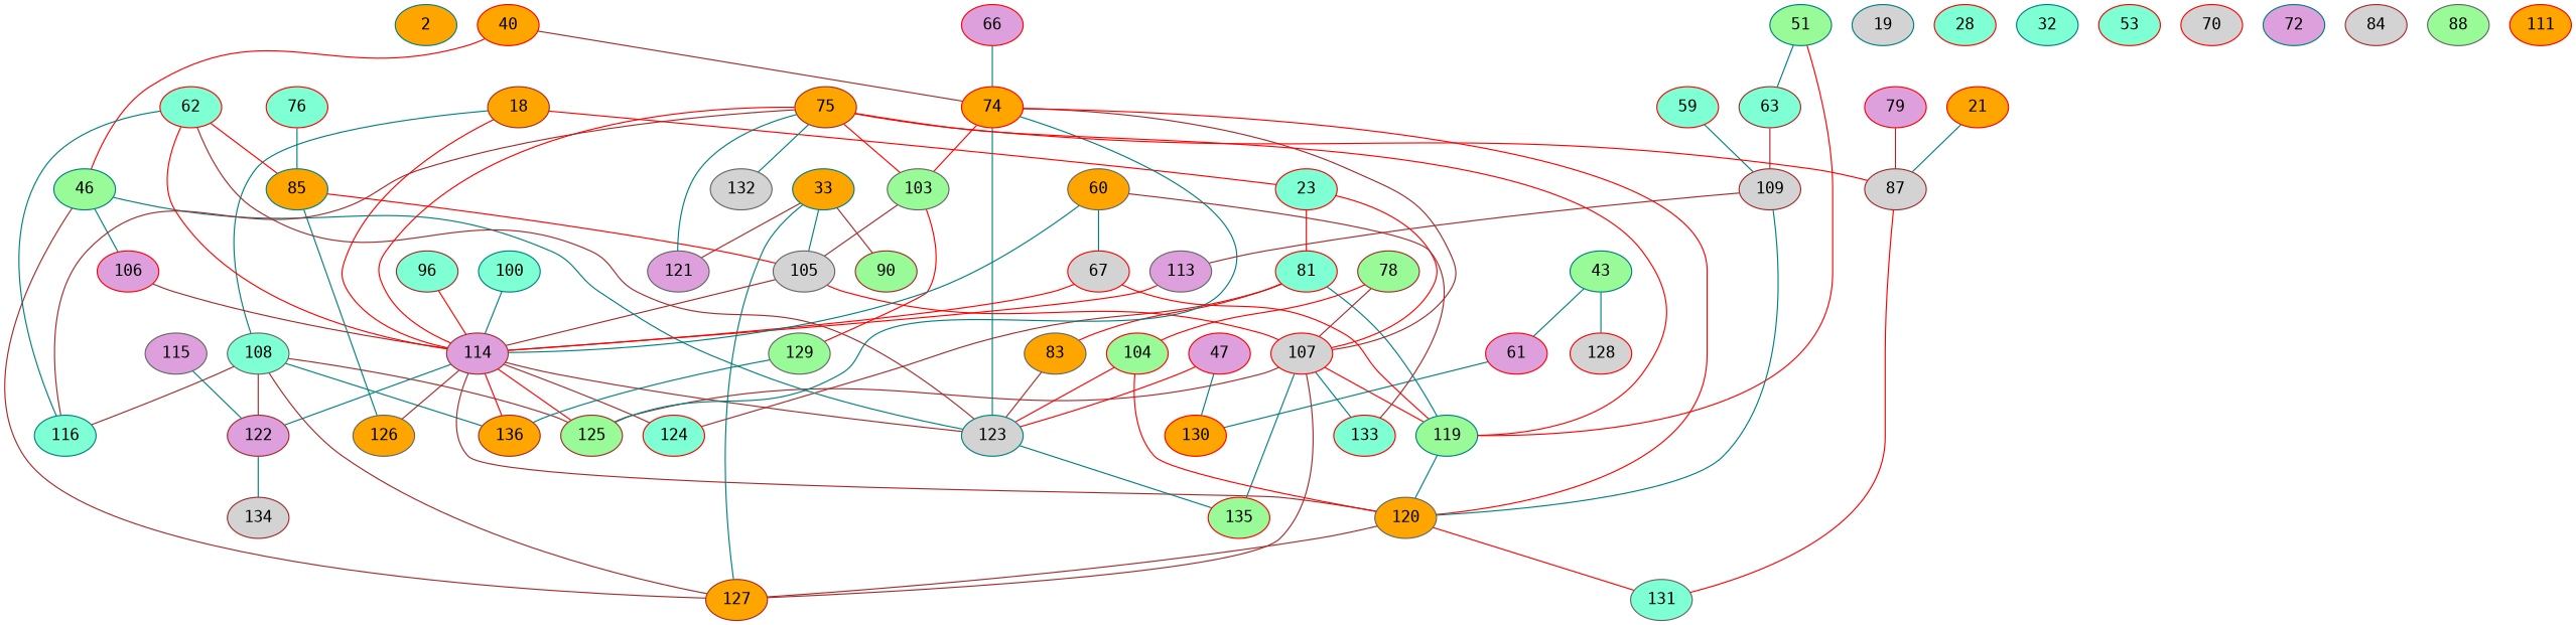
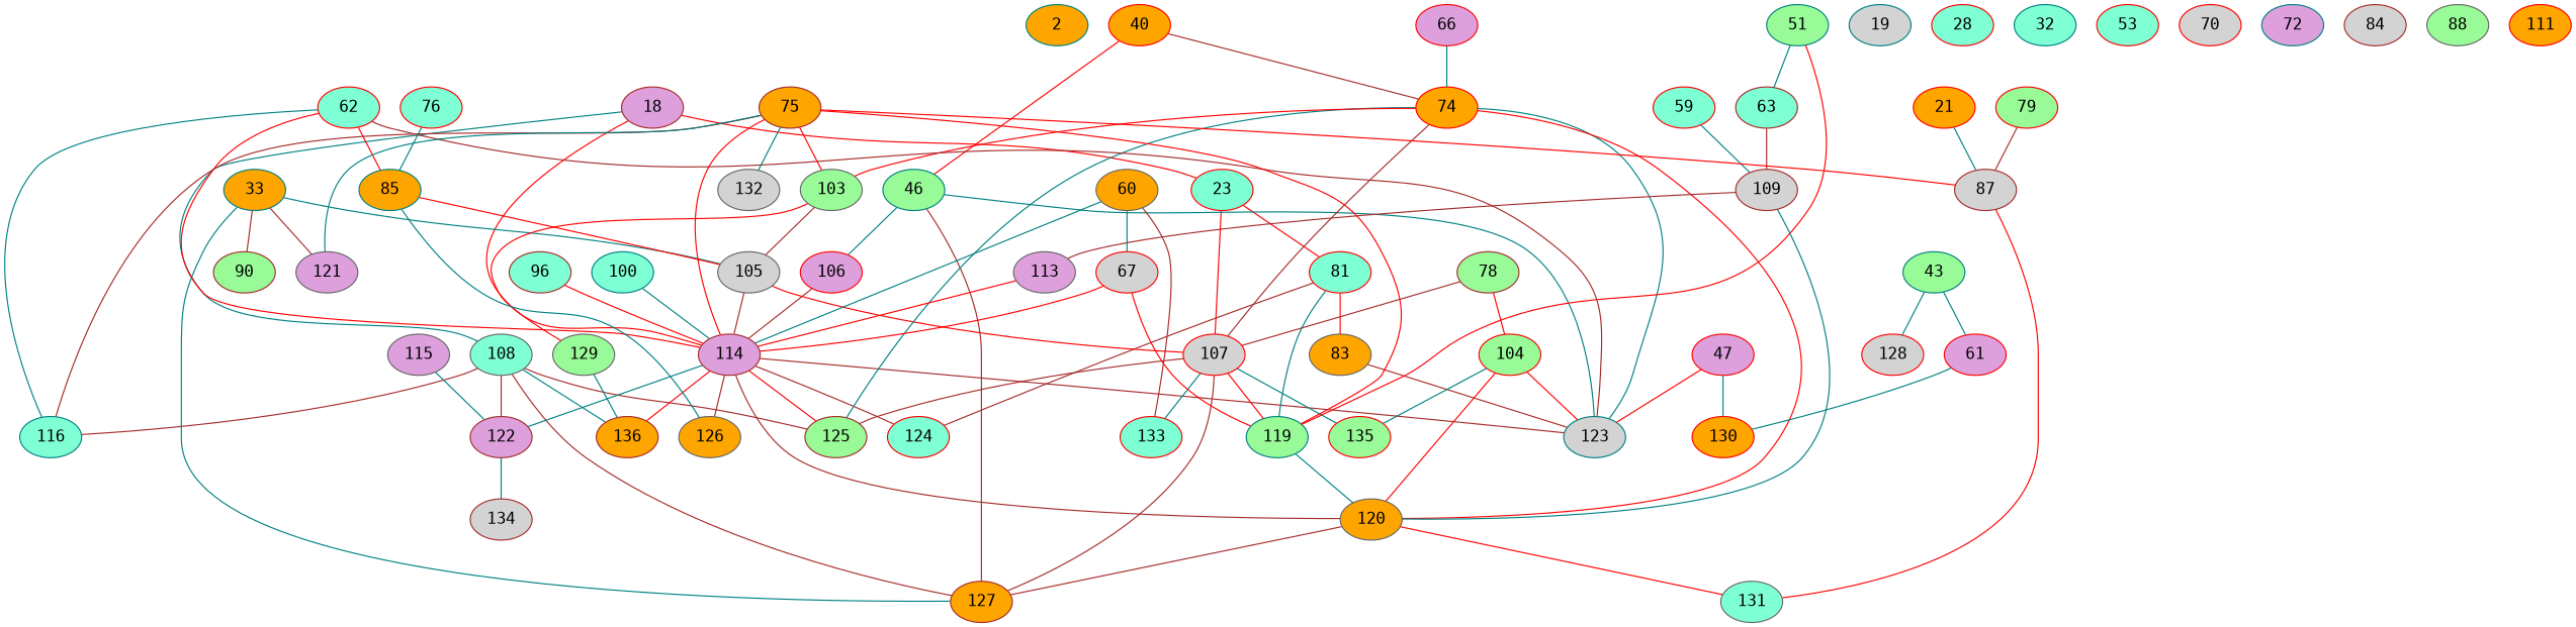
  graph {
    fontname="DejaVu Sans Mono"
    node [color=red fillcolor=orange fontname="DejaVu Sans Mono" style=filled]
    edge [color=teal fontname="DejaVu Sans Mono"]
    2 [color=teal]
-   18 [color=brown super="+5"]
+   18 [color=brown fillcolor=plum super="+5"]
    23 [fillcolor=aquamarine]
    108 [color=gray40 fillcolor=aquamarine super="+39"]
    114 [color=brown fillcolor=plum super="+4+94+95+110"]
    81 [fillcolor=aquamarine super="+6"]
    107 [fillcolor=lightgrey super="+71+20+91"]
    127 [color=brown super="+3+25+65+30"]
    116 [color=teal fillcolor=aquamarine super="+52+34"]
    125 [color=brown fillcolor=palegreen]
    122 [color=brown fillcolor=plum super="+82"]
    136 [color=brown super="+42+112"]
    123 [color=teal fillcolor=lightgrey super="+117"]
    120 [color=gray40 super="+73+89"]
    124 [fillcolor=aquamarine]
    126 [color=gray40 super="+38+118+92"]
    19 [color=teal fillcolor=lightgrey]
    87 [color=brown fillcolor=lightgrey]
    21
    131 [color=gray40 fillcolor=aquamarine]
    119 [color=teal fillcolor=palegreen super="+8+69"]
    83 [color=gray40]
    133 [fillcolor=aquamarine]
    135 [fillcolor=palegreen super="+55"]
    28 [fillcolor=aquamarine]
    32 [color=teal fillcolor=aquamarine]
    33 [color=teal]
    90 [color=brown fillcolor=palegreen]
    105 [color=gray40 fillcolor=lightgrey super="+22+48+27"]
    121 [color=gray40 fillcolor=plum]
    40 [super="+10"]
    46 [color=teal fillcolor=palegreen]
    74
    106 [fillcolor=plum]
    103 [color=gray40 fillcolor=palegreen super="+68+97+99"]
    43 [color=teal fillcolor=palegreen]
    61 [fillcolor=plum]
    128 [fillcolor=lightgrey]
    130
    47 [fillcolor=plum]
    51 [color=teal fillcolor=palegreen]
    63 [color=brown fillcolor=aquamarine]
    109 [color=brown fillcolor=lightgrey]
    53 [fillcolor=aquamarine]
    59 [fillcolor=aquamarine super="+11"]
    113 [color=gray40 fillcolor=plum]
    67 [fillcolor=lightgrey super="+44+41"]
    60 [color=gray40]
    62 [fillcolor=aquamarine super="+16"]
    85 [color=teal]
    66 [fillcolor=plum]
    70 [fillcolor=lightgrey]
    72 [color=teal fillcolor=plum]
    129 [color=gray40 fillcolor=palegreen]
    75 [color=brown super="+24+54"]
    132 [color=gray40 fillcolor=lightgrey]
    76 [fillcolor=aquamarine]
    78 [color=brown fillcolor=palegreen]
    104 [fillcolor=palegreen]
-   79 [fillcolor=plum]
+   79 [fillcolor=palegreen]
    84 [color=brown fillcolor=lightgrey]
    88 [color=gray40 fillcolor=palegreen]
    96 [color=brown fillcolor=aquamarine]
    100 [color=teal fillcolor=aquamarine]
    115 [color=gray40 fillcolor=plum super="+80"]
    134 [color=brown fillcolor=lightgrey]
    111
    18 -- 23 [color=red weight=2]
    18 -- 108
    18 -- 114 [color=red]
    23 -- 81 [color=red]
    23 -- 107 [color=red]
    108 -- 127 [color=brown]
    108 -- 116 [color=brown]
    108 -- 125 [color=brown weight=2]
    108 -- 122 [color=brown]
    108 -- 136
    114 -- 125 [color=red]
    114 -- 122 [weight=2]
    114 -- 136 [color=red weight=2]
    114 -- 123 [color=brown]
    114 -- 120 [color=brown weight=2]
    114 -- 124 [color=brown]
    114 -- 126 [color=brown]
    81 -- 124 [color=brown]
    81 -- 119
    81 -- 83 [color=red]
    107 -- 127 [color=brown]
    107 -- 125 [color=brown weight=2]
    107 -- 119 [color=red weight=3]
    107 -- 133
    107 -- 135 [weight=2]
    122 -- 134
    120 -- 127 [color=brown]
    120 -- 131 [color=red]
    87 -- 131 [color=red]
    21 -- 87
    119 -- 120
    83 -- 123 [color=brown]
    33 -- 127
    33 -- 90 [color=brown]
    33 -- 105
    33 -- 121 [color=brown]
    105 -- 114 [color=brown]
    105 -- 107 [color=red]
    40 -- 46 [color=red]
    40 -- 74 [color=brown]
    46 -- 127 [color=brown]
    46 -- 123
    46 -- 106
    74 -- 107 [color=brown]
    74 -- 125
    74 -- 123 [weight=2]
    74 -- 120 [color=red]
    74 -- 103 [color=red]
    106 -- 114 [color=brown]
    103 -- 105 [color=brown]
    103 -- 129 [color=red]
    43 -- 61
    43 -- 128
    61 -- 130
    47 -- 123 [color=red]
    47 -- 130
    51 -- 119 [color=red]
    51 -- 63
    63 -- 109 [color=brown]
    109 -- 120
    109 -- 113 [color=brown]
    59 -- 109
    113 -- 114 [color=red]
    67 -- 114 [color=red]
    67 -- 119 [color=red weight=2]
    60 -- 114
    60 -- 133 [color=brown]
    60 -- 67 [weight=2]
    62 -- 114 [color=red]
    62 -- 116
    62 -- 123 [color=brown]
    62 -- 85 [color=red weight=2]
    85 -- 126
    85 -- 105 [color=red]
    66 -- 74
    129 -- 136
    75 -- 114 [color=red]
    75 -- 116 [color=brown]
    75 -- 87 [color=red]
    75 -- 119 [color=red weight=2]
    75 -- 121
    75 -- 103 [color=red]
    75 -- 132
    76 -- 85
    78 -- 107 [color=brown]
    78 -- 104 [color=red]
    104 -- 123 [color=red]
    104 -- 120 [color=red]
-   123 -- 135
+   104 -- 135
    79 -- 87 [color=brown]
    96 -- 114 [color=red]
    100 -- 114
    115 -- 122
  }
